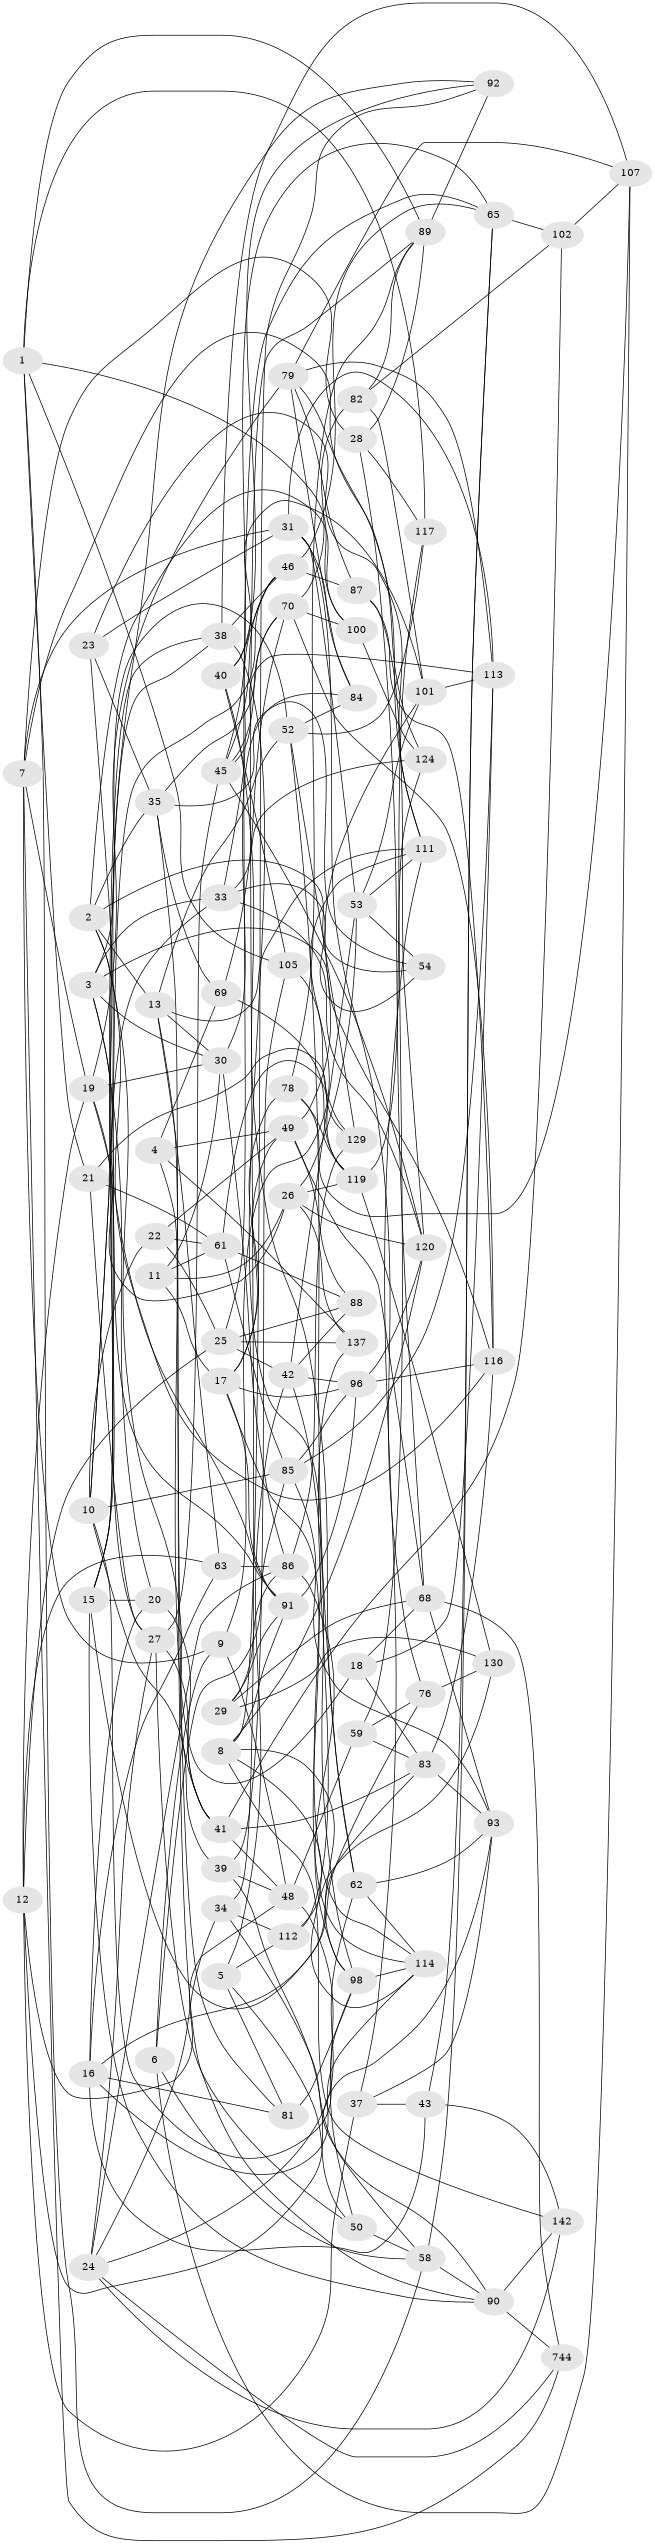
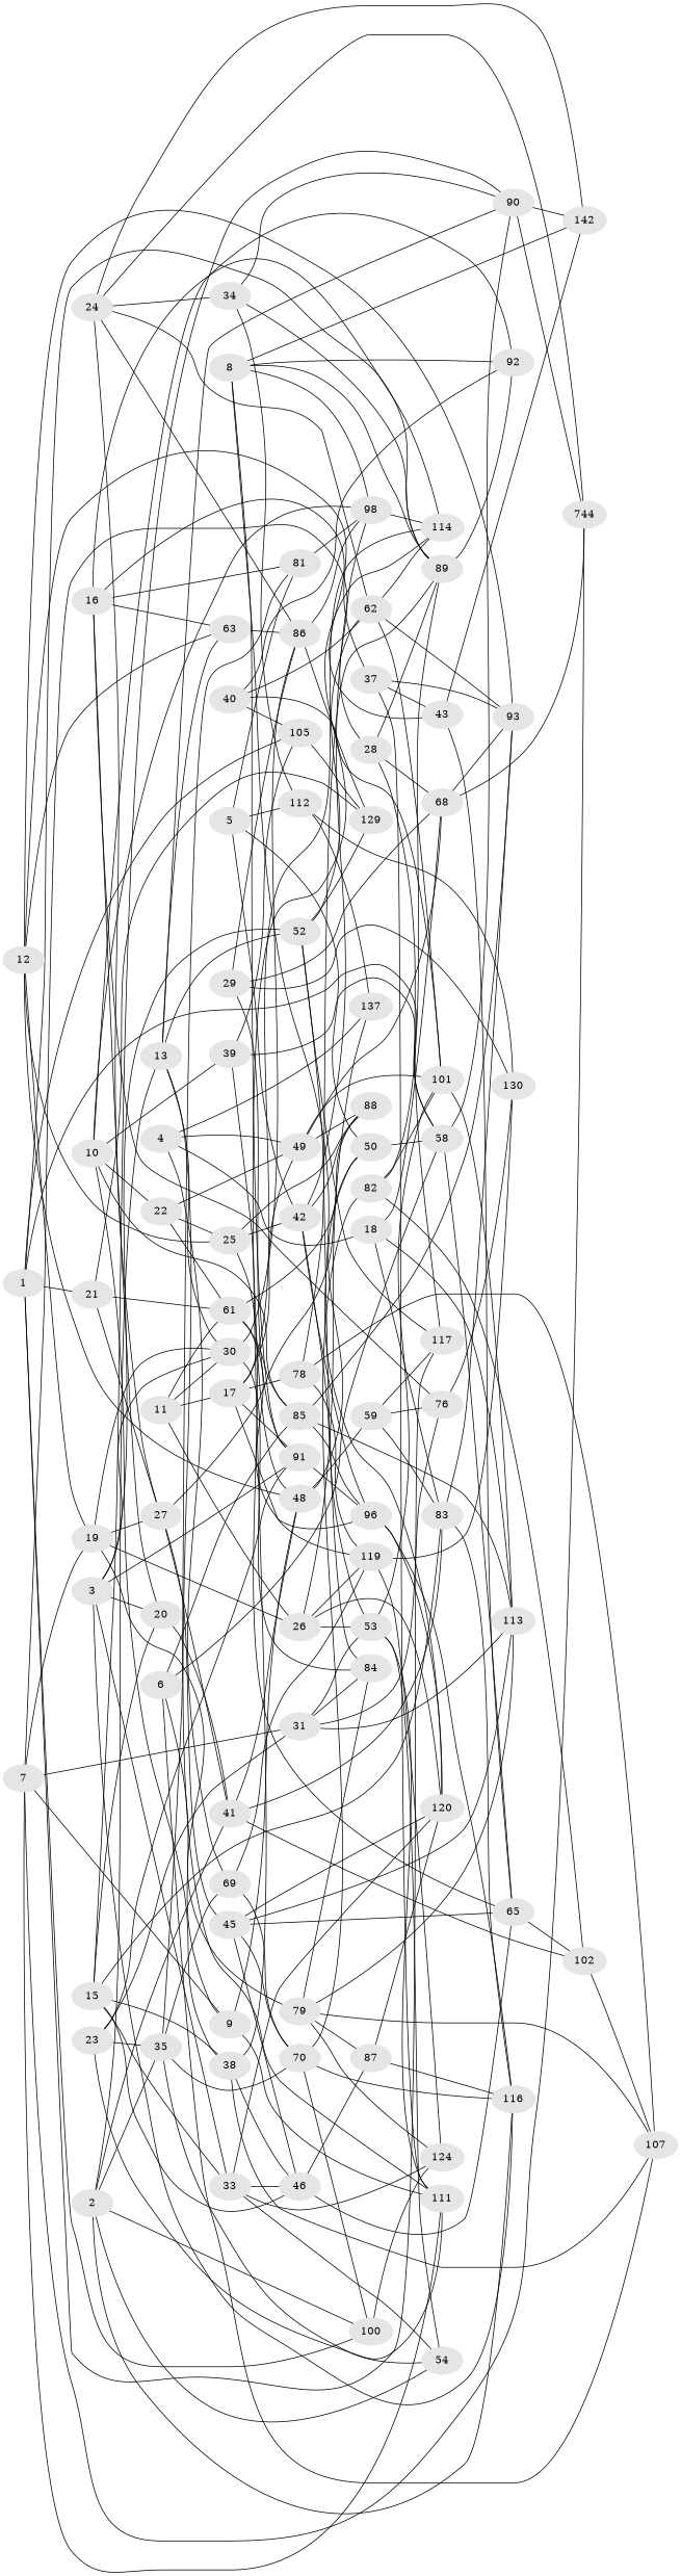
  graph {
    rankdir=LR
    node [color=gray90 style=filled]
    1 [super="+80"]
    21
    58 [super="+106"]
    89 [super="+95"]
    100
    105
    117
    61 [super="+128"]
    27 [super="+72"]
    129
    90 [super="+127"]
    65 [super="+66"]
    92
    124
    2 [super="+44"]
    13 [super="+14"]
    35 [super="+51"]
    41 [super="+97"]
    54
    116 [super="+146"]
    30 [super="+36"]
    52 [super="+73"]
    111 [super="+118"]
    63
    69
    81
    70 [super="+131"]
    48 [super="+141"]
    83 [super="+140"]
    102
    3 [super="+136"]
    20
    33 [super="+75"]
    91 [super="+143"]
    86 [super="+125"]
    84
    120 [super="+133"]
    46 [super="+57"]
    62 [super="+71"]
    96 [super="+126"]
    4
    18
    49 [super="+99"]
    137
    68 [super="+132"]
    113 [super="+122"]
    88
    101 [super="+134"]
    119 [super="+139"]
    42 [super="+115"]
    98 [super="+110"]
    53 [super="+74"]
    5
    50
    112
    130
    6
    9
    85 [super="+103"]
    107 [super="+123"]
    93 [super="+104"]
    7 [super="+60"]
    19 [super="+47"]
    28
    31 [super="+108"]
    n66 [label=744]
    26 [super="+121"]
    79 [super="+145"]
    76
    8 [super="+138"]
    114 [super="+135"]
    142
    59
    10 [super="+94"]
    22
    38 [super="+109"]
    39
    25 [super="+56"]
    17 [super="+32"]
    78
    11
    12 [super="+67"]
    37
    43
    15 [super="+77"]
    87
    16 [super="+55"]
    45 [super="+64"]
    23
    24 [super="+147"]
    34
    29
    82
    40
    1 -- 21
    1 -- 58
    1 -- 89
    1 -- 100
    1 -- 105
    1 -- 117
    21 -- 61
    21 -- 27
    21 -- 129
    58 -- 90
    58 -- 65
    89 -- 92
    100 -- 124
    105 -- 129
    61 -- 88
    61 -- 119
    61 -- 85
    27 -- 41
    27 -- 50
    27 -- 45
    90 -- n66
    90 -- 142
    65 -- 102
    2 -- 100
    2 -- 13
    2 -- 35
    2 -- 41
    2 -- 54
    2 -- 116
    13 -- 90
    13 -- 30
    13 -- 52
    13 -- 111
    13 -- 63
    35 -- 54
    35 -- 69
    35 -- 81
    35 -- 70
    41 -- 48
    41 -- 83
    41 -- 102
    30 -- 86
    30 -- 84
    52 -- 117
    52 -- 129
    52 -- 84
    52 -- 62
    63 -- 86
    69 -- 70
    69 -- 119
    81 -- 98
    70 -- 100
    70 -- 116
    70 -- 82
    48 -- 50
    48 -- 59
    83 -- 116
    83 -- 93
    102 -- 107
    3 -- 116
    3 -- 30
    3 -- 52
    3 -- 20
    3 -- 33
    3 -- 91
    20 -- 41
    33 -- 124
    33 -- 54
    33 -- 120
    33 -- 46
    91 -- 96
    86 -- 129
    86 -- 98
    46 -- 65
    46 -- 87
+   62 -- 101
    62 -- 93
    62 -- 114
    96 -- 116
    96 -- 120
    4 -- 69
    4 -- 18
    4 -- 49
    4 -- 137
    18 -- 83
    18 -- 68
    18 -- 113
    49 -- 68
    49 -- 88
    49 -- 101
    68 -- 93
    68 -- n66
    101 -- 113
    119 -- 124
    119 -- 130
    42 -- 96
    42 -- 88
    42 -- 98
    42 -- 53
    98 -- 114
    53 -- 54
    53 -- 111
    53 -- 101
    5 -- 81
    5 -- 42
    5 -- 50
    5 -- 112
    50 -- 58
    112 -- 137
    112 -- 130
    6 -- 58
    6 -- 9
    6 -- 85
    6 -- 107
    9 -- 111
    9 -- 48
    85 -- 96
    85 -- 113
    85 -- 93
    7 -- 111
    7 -- 9
    7 -- 19
    7 -- 28
    7 -- 31
    7 -- n66
    19 -- 27
    19 -- 30
    19 -- 26
    19 -- 79
    28 -- 89
    28 -- 117
    28 -- 68
    31 -- 84
    31 -- 113
    31 -- 53
    31 -- 76
    26 -- 120
    26 -- 137
    26 -- 119
    26 -- 53
    79 -- 124
    79 -- 84
    79 -- 113
    79 -- 107
    79 -- 87
    76 -- 130
    8 -- 92
    8 -- 91
    8 -- 120
    8 -- 98
-   8 -- 114
+   8 -- 89
    8 -- 142
    59 -- 117
    59 -- 83
    59 -- 76
    10 -- 92
    10 -- 98
    10 -- 85
    10 -- 22
    10 -- 38
    10 -- 39
    22 -- 61
    22 -- 49
    22 -- 25
    38 -- 46
    38 -- 107 [weight=2]
    38 -- 114
    39 -- 58
    39 -- 105
    39 -- 48
    25 -- 65
-   25 -- 137
    25 -- 88
    25 -- 42
    17 -- 91
    17 -- 96
    17 -- 49
    17 -- 114
    17 -- 78
    78 -- 89
    78 -- 119
    78 -- 107
    11 -- 61
    11 -- 30
    11 -- 26
    11 -- 17
    12 -- 63
    12 -- 48
    12 -- 93
    12 -- 19
    12 -- 25
    12 -- 37
    37 -- 111
    37 -- 93
    37 -- 43
    43 -- 65
    43 -- 142
    15 -- 90
    15 -- 83
    15 -- 20
    15 -- 33
    15 -- 46
    15 -- 38
    87 -- 116
    87 -- 120
    16 -- 63
    16 -- 81
    16 -- 20
    16 -- 76
    16 -- 114
    16 -- 43
    45 -- 65
    45 -- 70
    45 -- 120
    45 -- 46
    45 -- 113
    23 -- 35
    23 -- 111
    23 -- 91
    23 -- 31
    24 -- 27
    24 -- 86
    24 -- 62
    24 -- n66
    24 -- 142
    24 -- 34
    34 -- 89
    34 -- 90
    34 -- 112
    29 -- 91
    29 -- 86
    29 -- 68
    29 -- 130
    82 -- 89
    82 -- 102
    82 -- 101
    40 -- 105
    40 -- 92
    40 -- 62
    40 -- 101
  }
